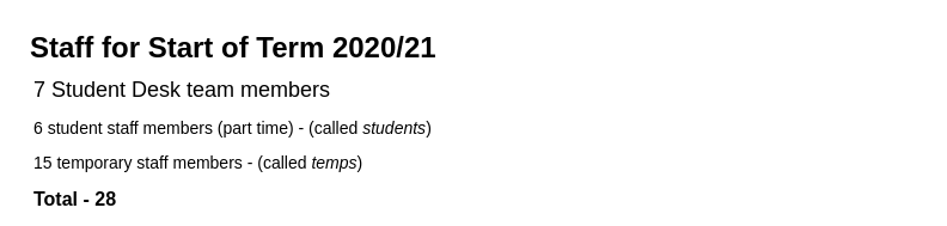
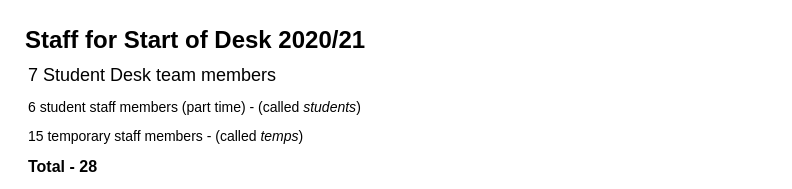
  <mxCell id="0" />
  <mxCell id="1" parent="0" />
- <mxCell id="2" value="&lt;h1&gt;Staff for Start of Term 2020/21&lt;br&gt;&lt;/h1&gt;&lt;p&gt;Lorem ipsum dolor sit amet, consectetur adipisicing elit, sed do eiusmod tempor incididunt ut labore et dolore magna aliqua.&lt;/p&gt;" style="text;html=1;strokeColor=none;fillColor=none;spacing=5;spacingTop=-20;whiteSpace=wrap;overflow=hidden;rounded=0;" vertex="1" parent="1"><mxGeometry x="20" y="20" width="750" height="40" as="geometry" /></mxCell>
+ <mxCell id="2" value="&lt;h1&gt;Staff for Start of Desk 2020/21&lt;br&gt;&lt;/h1&gt;&lt;p&gt;Lorem ipsum dolor sit amet, consectetur adipisicing elit, sed do eiusmod tempor incididunt ut labore et dolore magna aliqua.&lt;/p&gt;" style="text;html=1;strokeColor=none;fillColor=none;spacing=5;spacingTop=-20;whiteSpace=wrap;overflow=hidden;rounded=0;" vertex="1" parent="1"><mxGeometry x="20" y="20" width="750" height="40" as="geometry" /></mxCell>
  <mxCell id="3" value="&lt;div align=&quot;left&quot;&gt;&lt;p&gt;&lt;font style=&quot;font-size: 14px&quot; face=&quot;Helvetica&quot;&gt;&lt;font style=&quot;font-size: 18px&quot;&gt;7 Student Desk team members&lt;/font&gt;&lt;br&gt;&lt;/font&gt;&lt;/p&gt;&lt;/div&gt;&lt;div align=&quot;left&quot;&gt;&lt;p&gt;&lt;font style=&quot;font-size: 14px&quot; face=&quot;Helvetica&quot;&gt;&lt;font style=&quot;font-size: 14px&quot;&gt;6 student staff members (part time) - (called &lt;i&gt;students&lt;/i&gt;)&lt;/font&gt;&lt;br&gt;&lt;/font&gt;&lt;/p&gt;&lt;/div&gt;&lt;div align=&quot;left&quot;&gt;&lt;p&gt;&lt;font style=&quot;font-size: 14px&quot; size=&quot;3&quot; face=&quot;Helvetica&quot;&gt;15 temporary staff members - (called &lt;i&gt;temps&lt;/i&gt;)&lt;/font&gt;&lt;/p&gt;&lt;/div&gt;&lt;div align=&quot;left&quot;&gt;&lt;p&gt;&lt;font size=&quot;3&quot; face=&quot;Helvetica&quot;&gt;&lt;b&gt;Total - 28&lt;/b&gt;&lt;/font&gt;&lt;/p&gt;&lt;/div&gt;" style="text;html=1;strokeColor=none;fillColor=none;align=left;verticalAlign=middle;whiteSpace=wrap;rounded=0;" vertex="1" parent="1"><mxGeometry x="26" y="100" width="710" height="40" as="geometry" /></mxCell>
